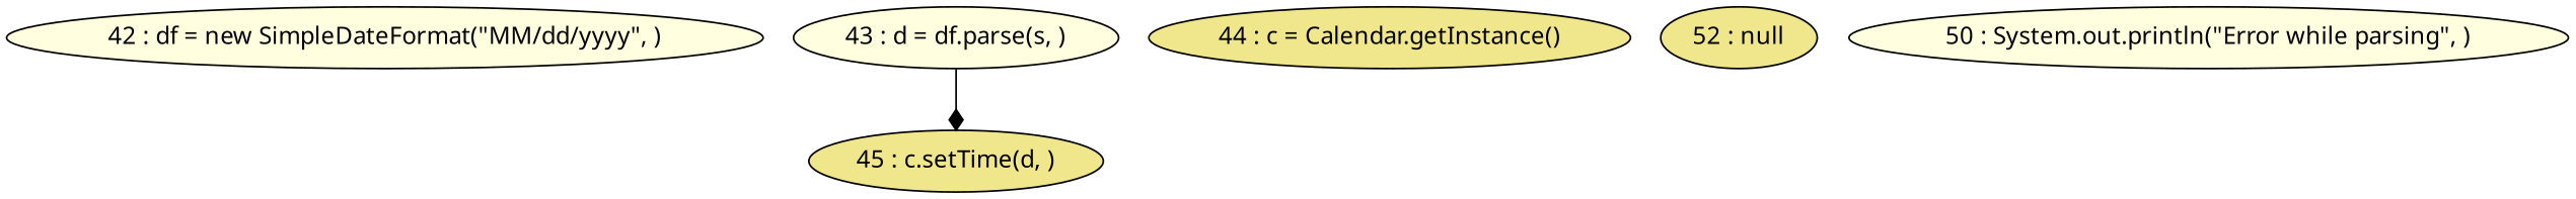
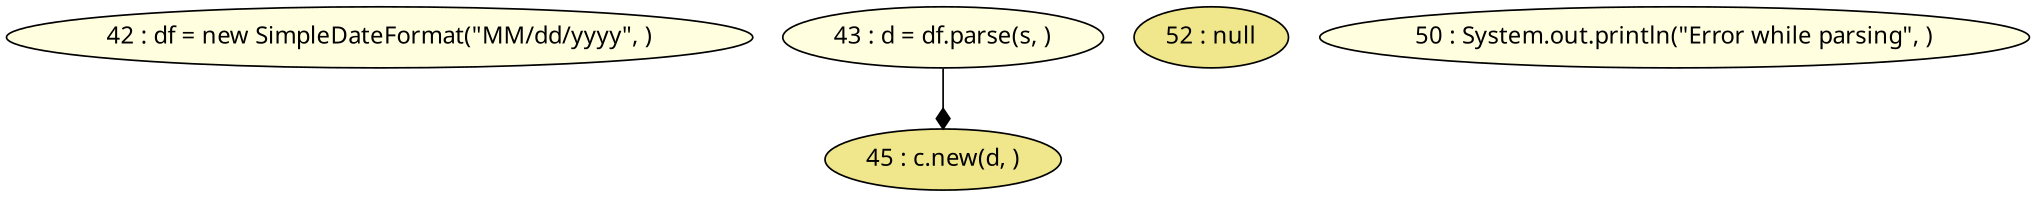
  digraph {
    fontname="Noto Sans"
    node [style=filled fillcolor=lightyellow fontname="Noto Sans"]
    "42 : df = new SimpleDateFormat(\"MM/dd/yyyy\", )"
    "43 : d = df.parse(s, )"
-   "45 : c.setTime(d, )" [fillcolor=khaki]
-   "44 : c = Calendar.getInstance()" [fillcolor=khaki]
+   "45 : c.setTime(d, )" [fillcolor=khaki label="45 : c.new(d, )"]
    "52 : null" [fillcolor=khaki]
    "50 : System.out.println(\"Error while parsing\", )"
    "43 : d = df.parse(s, )" -> "45 : c.setTime(d, )" [arrowhead=diamond fontname="Noto Sans"]
  }
